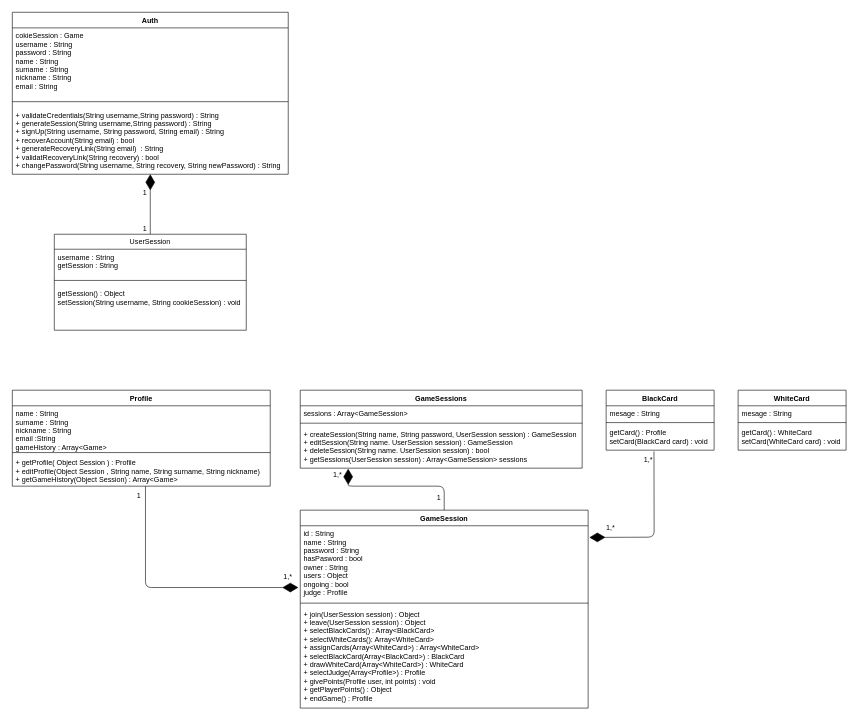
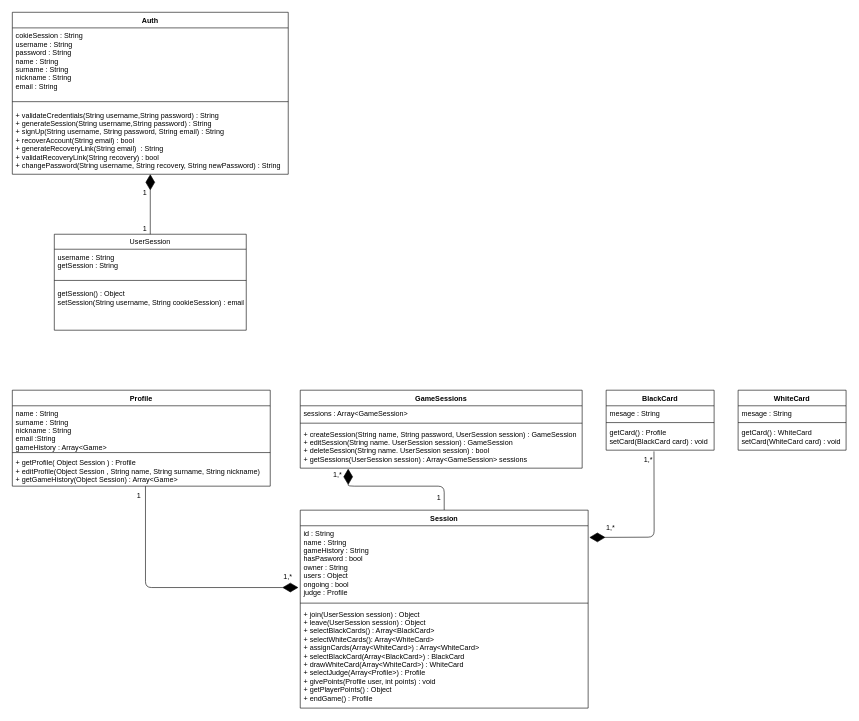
  <mxCell id="0" />
  <mxCell id="1" parent="0" />
  <mxCell id="2" value="" style="endArrow=diamondThin;endFill=1;endSize=24;html=1;exitX=0.5;exitY=0;exitDx=0;exitDy=0;" edge="1" parent="1" source="17" target="16"><mxGeometry width="160" relative="1" as="geometry"><mxPoint x="460" y="420" as="sourcePoint" /><mxPoint x="620" y="420" as="targetPoint" /></mxGeometry></mxCell>
  <mxCell id="3" value="1" style="text;html=1;align=center;verticalAlign=middle;resizable=0;points=[];labelBackgroundColor=#ffffff;" vertex="1" connectable="0" parent="2"><mxGeometry x="-0.76" y="1" relative="1" as="geometry"><mxPoint x="-9" y="2" as="offset" /></mxGeometry></mxCell>
  <mxCell id="4" value="1" style="text;html=1;align=center;verticalAlign=middle;resizable=0;points=[];labelBackgroundColor=#ffffff;" vertex="1" connectable="0" parent="2"><mxGeometry x="0.343" relative="1" as="geometry"><mxPoint x="-10" y="-2.8" as="offset" /></mxGeometry></mxCell>
  <mxCell id="5" value="" style="endArrow=diamondThin;endFill=1;endSize=24;html=1;exitX=0.5;exitY=0;exitDx=0;exitDy=0;entryX=0.17;entryY=1.014;entryDx=0;entryDy=0;entryPerimeter=0;" edge="1" parent="1" source="25" target="24"><mxGeometry width="160" relative="1" as="geometry"><mxPoint x="700" y="820" as="sourcePoint" /><mxPoint x="860" y="820" as="targetPoint" /><Array as="points"><mxPoint x="740" y="810" /><mxPoint x="580" y="810" /></Array></mxGeometry></mxCell>
  <mxCell id="6" value="1" style="text;html=1;align=center;verticalAlign=middle;resizable=0;points=[];labelBackgroundColor=#ffffff;" vertex="1" connectable="0" parent="5"><mxGeometry x="-0.844" y="-2" relative="1" as="geometry"><mxPoint x="-11.99" y="-4" as="offset" /></mxGeometry></mxCell>
  <mxCell id="7" value="&lt;span style=&quot;color: rgba(0 , 0 , 0 , 0) ; font-family: monospace ; font-size: 0px ; background-color: rgb(248 , 249 , 250)&quot;&gt;%3CmxGraphModel%3E%3Croot%3E%3CmxCell%20id%3D%220%22%2F%3E%3CmxCell%20id%3D%221%22%20parent%3D%220%22%2F%3E%3CmxCell%20id%3D%222%22%20value%3D%221%2C*%22%20style%3D%22text%3Bhtml%3D1%3Balign%3Dcenter%3BverticalAlign%3Dmiddle%3Bresizable%3D0%3Bpoints%3D%5B%5D%3BlabelBackgroundColor%3D%23ffffff%3B%22%20vertex%3D%221%22%20connectable%3D%220%22%20parent%3D%221%22%3E%3CmxGeometry%20x%3D%22600.921%22%20y%3D%22737.499%22%20as%3D%22geometry%22%3E%3CmxPoint%20as%3D%22offset%22%2F%3E%3C%2FmxGeometry%3E%3C%2FmxCell%3E%3C%2Froot%3E%3C%2FmxGraphModel%3E&lt;/span&gt;" style="text;html=1;align=center;verticalAlign=middle;resizable=0;points=[];labelBackgroundColor=#ffffff;" vertex="1" connectable="0" parent="5"><mxGeometry x="0.284" y="-2" relative="1" as="geometry"><mxPoint as="offset" /></mxGeometry></mxCell>
  <mxCell id="8" value="1,*" style="text;html=1;align=center;verticalAlign=middle;resizable=0;points=[];labelBackgroundColor=#ffffff;" vertex="1" connectable="0" parent="5"><mxGeometry x="0.221" y="-1" relative="1" as="geometry"><mxPoint x="-78.43" y="-18" as="offset" /></mxGeometry></mxCell>
  <mxCell id="9" value="Profile" style="swimlane;fontStyle=1;align=center;verticalAlign=top;childLayout=stackLayout;horizontal=1;startSize=26;horizontalStack=0;resizeParent=1;resizeParentMax=0;resizeLast=0;collapsible=1;marginBottom=0;" vertex="1" parent="1"><mxGeometry x="20" y="650" width="430" height="160" as="geometry" /></mxCell>
  <mxCell id="10" value="name : String&#10;surname : String&#10;nickname : String&#10;email :String&#10;gameHistory : Array&lt;Game&gt;" style="text;strokeColor=none;fillColor=none;align=left;verticalAlign=top;spacingLeft=4;spacingRight=4;overflow=hidden;rotatable=0;points=[[0,0.5],[1,0.5]];portConstraint=eastwest;" vertex="1" parent="9"><mxGeometry y="26" width="430" height="74" as="geometry" /></mxCell>
  <mxCell id="11" value="" style="line;strokeWidth=1;fillColor=none;align=left;verticalAlign=middle;spacingTop=-1;spacingLeft=3;spacingRight=3;rotatable=0;labelPosition=right;points=[];portConstraint=eastwest;" vertex="1" parent="9"><mxGeometry y="100" width="430" height="8" as="geometry" /></mxCell>
  <mxCell id="12" value="+ getProfile( Object Session ) : Profile&#10;+ editProfile(Object Session , String name, String surname, String nickname)&#10;+ getGameHistory(Object Session) : Array&lt;Game&gt;&#10;" style="text;strokeColor=none;fillColor=none;align=left;verticalAlign=top;spacingLeft=4;spacingRight=4;overflow=hidden;rotatable=0;points=[[0,0.5],[1,0.5]];portConstraint=eastwest;" vertex="1" parent="9"><mxGeometry y="108" width="430" height="52" as="geometry" /></mxCell>
  <mxCell id="13" value="Auth" style="swimlane;fontStyle=1;align=center;verticalAlign=top;childLayout=stackLayout;horizontal=1;startSize=26;horizontalStack=0;resizeParent=1;resizeParentMax=0;resizeLast=0;collapsible=1;marginBottom=0;" vertex="1" parent="1"><mxGeometry x="20" y="20" width="460" height="270" as="geometry" /></mxCell>
- <mxCell id="14" value="cokieSession : Game&#10;username : String&#10;password : String&#10;name : String&#10;surname : String&#10;nickname : String&#10;email : String" style="text;strokeColor=none;fillColor=none;align=left;verticalAlign=top;spacingLeft=4;spacingRight=4;overflow=hidden;rotatable=0;points=[[0,0.5],[1,0.5]];portConstraint=eastwest;" vertex="1" parent="13"><mxGeometry y="26" width="460" height="114" as="geometry" /></mxCell>
+ <mxCell id="14" value="cokieSession : String&#10;username : String&#10;password : String&#10;name : String&#10;surname : String&#10;nickname : String&#10;email : String" style="text;strokeColor=none;fillColor=none;align=left;verticalAlign=top;spacingLeft=4;spacingRight=4;overflow=hidden;rotatable=0;points=[[0,0.5],[1,0.5]];portConstraint=eastwest;" vertex="1" parent="13"><mxGeometry y="26" width="460" height="114" as="geometry" /></mxCell>
  <mxCell id="15" value="" style="line;strokeWidth=1;fillColor=none;align=left;verticalAlign=middle;spacingTop=-1;spacingLeft=3;spacingRight=3;rotatable=0;labelPosition=right;points=[];portConstraint=eastwest;" vertex="1" parent="13"><mxGeometry y="140" width="460" height="18" as="geometry" /></mxCell>
  <mxCell id="16" value="+ validateCredentials(String username,String password) : String&#10;+ generateSession(String username,String password) : String&#10;+ signUp(String username, String password, String email) : String&#10;+ recoverAccount(String email) : bool&#10;+ generateRecoveryLink(String email)  : String&#10;+ validatRecoveryLink(String recovery) : bool&#10;+ changePassword(String username, String recovery, String newPassword) : String " style="text;strokeColor=none;fillColor=none;align=left;verticalAlign=top;spacingLeft=4;spacingRight=4;overflow=hidden;rotatable=0;points=[[0,0.5],[1,0.5]];portConstraint=eastwest;" vertex="1" parent="13"><mxGeometry y="158" width="460" height="112" as="geometry" /></mxCell>
  <mxCell id="17" value="UserSession" style="swimlane;fontStyle=0;childLayout=stackLayout;horizontal=1;startSize=25;fillColor=none;horizontalStack=0;resizeParent=1;resizeParentMax=0;resizeLast=0;collapsible=1;marginBottom=0;" vertex="1" parent="1"><mxGeometry x="90" y="390" width="320" height="160" as="geometry" /></mxCell>
  <mxCell id="18" value="username : String&#10;getSession : String" style="text;strokeColor=none;fillColor=none;align=left;verticalAlign=top;spacingLeft=4;spacingRight=4;overflow=hidden;rotatable=0;points=[[0,0.5],[1,0.5]];portConstraint=eastwest;" vertex="1" parent="17"><mxGeometry y="25" width="320" height="43" as="geometry" /></mxCell>
  <mxCell id="19" value="" style="line;strokeWidth=1;fillColor=none;align=left;verticalAlign=middle;spacingTop=-1;spacingLeft=3;spacingRight=3;rotatable=0;labelPosition=right;points=[];portConstraint=eastwest;" vertex="1" parent="17"><mxGeometry y="68" width="320" height="18" as="geometry" /></mxCell>
- <mxCell id="20" value="getSession() : Object&#10;setSession(String username, String cookieSession) : void" style="text;strokeColor=none;fillColor=none;align=left;verticalAlign=top;spacingLeft=4;spacingRight=4;overflow=hidden;rotatable=0;points=[[0,0.5],[1,0.5]];portConstraint=eastwest;" vertex="1" parent="17"><mxGeometry y="86" width="320" height="74" as="geometry" /></mxCell>
+ <mxCell id="20" value="getSession() : Object&#10;setSession(String username, String cookieSession) : email" style="text;strokeColor=none;fillColor=none;align=left;verticalAlign=top;spacingLeft=4;spacingRight=4;overflow=hidden;rotatable=0;points=[[0,0.5],[1,0.5]];portConstraint=eastwest;" vertex="1" parent="17"><mxGeometry y="86" width="320" height="74" as="geometry" /></mxCell>
  <mxCell id="21" value="GameSessions" style="swimlane;fontStyle=1;align=center;verticalAlign=top;childLayout=stackLayout;horizontal=1;startSize=26;horizontalStack=0;resizeParent=1;resizeParentMax=0;resizeLast=0;collapsible=1;marginBottom=0;" vertex="1" parent="1"><mxGeometry x="500" y="650" width="470" height="130" as="geometry" /></mxCell>
  <mxCell id="22" value="sessions : Array&lt;GameSession&gt;&#10;" style="text;strokeColor=none;fillColor=none;align=left;verticalAlign=top;spacingLeft=4;spacingRight=4;overflow=hidden;rotatable=0;points=[[0,0.5],[1,0.5]];portConstraint=eastwest;" vertex="1" parent="21"><mxGeometry y="26" width="470" height="24" as="geometry" /></mxCell>
  <mxCell id="23" value="" style="line;strokeWidth=1;fillColor=none;align=left;verticalAlign=middle;spacingTop=-1;spacingLeft=3;spacingRight=3;rotatable=0;labelPosition=right;points=[];portConstraint=eastwest;" vertex="1" parent="21"><mxGeometry y="50" width="470" height="10" as="geometry" /></mxCell>
  <mxCell id="24" value="+ createSession(String name, String password, UserSession session) : GameSession&#10;+ editSession(String name. UserSession session) : GameSession&#10;+ deleteSession(String name. UserSession session) : bool&#10;+ getSessions(UserSession session) : Array&lt;GameSession&gt; sessions" style="text;strokeColor=none;fillColor=none;align=left;verticalAlign=top;spacingLeft=4;spacingRight=4;overflow=hidden;rotatable=0;points=[[0,0.5],[1,0.5]];portConstraint=eastwest;" vertex="1" parent="21"><mxGeometry y="60" width="470" height="70" as="geometry" /></mxCell>
- <mxCell id="25" value="GameSession" style="swimlane;fontStyle=1;align=center;verticalAlign=top;childLayout=stackLayout;horizontal=1;startSize=26;horizontalStack=0;resizeParent=1;resizeParentMax=0;resizeLast=0;collapsible=1;marginBottom=0;labelBackgroundColor=none;" vertex="1" parent="1"><mxGeometry x="500" y="850" width="480" height="330" as="geometry" /></mxCell>
- <mxCell id="26" value="id : String&#10;name : String&#10;password : String&#10;hasPasword : bool&#10;owner : String&#10;users : Object&#10;ongoing : bool&#10;judge : Profile" style="text;strokeColor=none;fillColor=none;align=left;verticalAlign=top;spacingLeft=4;spacingRight=4;overflow=hidden;rotatable=0;points=[[0,0.5],[1,0.5]];portConstraint=eastwest;" vertex="1" parent="25"><mxGeometry y="26" width="480" height="124" as="geometry" /></mxCell>
+ <mxCell id="25" value="Session" style="swimlane;fontStyle=1;align=center;verticalAlign=top;childLayout=stackLayout;horizontal=1;startSize=26;horizontalStack=0;resizeParent=1;resizeParentMax=0;resizeLast=0;collapsible=1;marginBottom=0;labelBackgroundColor=none;" vertex="1" parent="1"><mxGeometry x="500" y="850" width="480" height="330" as="geometry" /></mxCell>
+ <mxCell id="26" value="id : String&#10;name : String&#10;gameHistory : String&#10;hasPasword : bool&#10;owner : String&#10;users : Object&#10;ongoing : bool&#10;judge : Profile" style="text;strokeColor=none;fillColor=none;align=left;verticalAlign=top;spacingLeft=4;spacingRight=4;overflow=hidden;rotatable=0;points=[[0,0.5],[1,0.5]];portConstraint=eastwest;" vertex="1" parent="25"><mxGeometry y="26" width="480" height="124" as="geometry" /></mxCell>
  <mxCell id="27" value="" style="line;strokeWidth=1;fillColor=none;align=left;verticalAlign=middle;spacingTop=-1;spacingLeft=3;spacingRight=3;rotatable=0;labelPosition=right;points=[];portConstraint=eastwest;" vertex="1" parent="25"><mxGeometry y="150" width="480" height="10" as="geometry" /></mxCell>
  <mxCell id="28" value="+ join(UserSession session) : Object&#10;+ leave(UserSession session) : Object&#10;+ selectBlackCards() : Array&lt;BlackCard&gt;&#10;+ selectWhiteCards(): Array&lt;WhiteCard&gt;&#10;+ assignCards(Array&lt;WhiteCard&gt;) : Array&lt;WhiteCard&gt;&#10;+ selectBlackCard(Array&lt;BlackCard&gt;) : BlackCard&#10;+ drawWhiteCard(Array&lt;WhiteCard&gt;) : WhiteCard&#10;+ selectJudge(Array&lt;Profile&gt;) : Profile&#10;+ givePoints(Profile user, int points) : void&#10;+ getPlayerPoints() : Object&#10;+ endGame() : Profile " style="text;strokeColor=none;fillColor=none;align=left;verticalAlign=top;spacingLeft=4;spacingRight=4;overflow=hidden;rotatable=0;points=[[0,0.5],[1,0.5]];portConstraint=eastwest;" vertex="1" parent="25"><mxGeometry y="160" width="480" height="170" as="geometry" /></mxCell>
  <mxCell id="29" value="" style="endArrow=diamondThin;endFill=1;endSize=24;html=1;" edge="1" parent="1"><mxGeometry width="160" relative="1" as="geometry"><mxPoint x="242" y="810" as="sourcePoint" /><mxPoint x="497" y="979" as="targetPoint" /><Array as="points"><mxPoint x="242" y="979" /></Array></mxGeometry></mxCell>
  <mxCell id="30" value="1,*" style="text;html=1;align=center;verticalAlign=middle;resizable=0;points=[];labelBackgroundColor=#ffffff;" vertex="1" connectable="0" parent="29"><mxGeometry x="0.891" relative="1" as="geometry"><mxPoint x="4.93" y="-18.93" as="offset" /></mxGeometry></mxCell>
  <mxCell id="31" value="1" style="text;html=1;align=center;verticalAlign=middle;resizable=0;points=[];labelBackgroundColor=#ffffff;" vertex="1" connectable="0" parent="29"><mxGeometry x="-0.923" relative="1" as="geometry"><mxPoint x="-12" as="offset" /></mxGeometry></mxCell>
  <mxCell id="32" value="" style="endArrow=diamondThin;endFill=1;endSize=24;html=1;exitX=0.443;exitY=1.047;exitDx=0;exitDy=0;exitPerimeter=0;entryX=1.004;entryY=0.157;entryDx=0;entryDy=0;entryPerimeter=0;" edge="1" parent="1" source="38" target="26"><mxGeometry width="160" relative="1" as="geometry"><mxPoint x="1080" y="790" as="sourcePoint" /><mxPoint x="1240" y="790" as="targetPoint" /><Array as="points"><mxPoint x="1090" y="895" /></Array></mxGeometry></mxCell>
  <mxCell id="33" value="1,*" style="text;html=1;align=center;verticalAlign=middle;resizable=0;points=[];labelBackgroundColor=#ffffff;" vertex="1" connectable="0" parent="32"><mxGeometry x="-0.889" relative="1" as="geometry"><mxPoint x="-9.77" as="offset" /></mxGeometry></mxCell>
  <mxCell id="34" value="1,*" style="text;html=1;align=center;verticalAlign=middle;resizable=0;points=[];labelBackgroundColor=#ffffff;" vertex="1" connectable="0" parent="32"><mxGeometry x="0.732" y="-1" relative="1" as="geometry"><mxPoint y="-14.33" as="offset" /></mxGeometry></mxCell>
  <mxCell id="35" value="BlackCard" style="swimlane;fontStyle=1;align=center;verticalAlign=top;childLayout=stackLayout;horizontal=1;startSize=26;horizontalStack=0;resizeParent=1;resizeParentMax=0;resizeLast=0;collapsible=1;marginBottom=0;labelBackgroundColor=none;" vertex="1" parent="1"><mxGeometry x="1010" y="650" width="180" height="100" as="geometry" /></mxCell>
  <mxCell id="36" value="mesage : String" style="text;strokeColor=none;fillColor=none;align=left;verticalAlign=top;spacingLeft=4;spacingRight=4;overflow=hidden;rotatable=0;points=[[0,0.5],[1,0.5]];portConstraint=eastwest;" vertex="1" parent="35"><mxGeometry y="26" width="180" height="24" as="geometry" /></mxCell>
  <mxCell id="37" value="" style="line;strokeWidth=1;fillColor=none;align=left;verticalAlign=middle;spacingTop=-1;spacingLeft=3;spacingRight=3;rotatable=0;labelPosition=right;points=[];portConstraint=eastwest;" vertex="1" parent="35"><mxGeometry y="50" width="180" height="8" as="geometry" /></mxCell>
  <mxCell id="38" value="getCard() : Profile&#10;setCard(BlackCard card) : void " style="text;strokeColor=none;fillColor=none;align=left;verticalAlign=top;spacingLeft=4;spacingRight=4;overflow=hidden;rotatable=0;points=[[0,0.5],[1,0.5]];portConstraint=eastwest;" vertex="1" parent="35"><mxGeometry y="58" width="180" height="42" as="geometry" /></mxCell>
  <mxCell id="39" value="WhiteCard" style="swimlane;fontStyle=1;align=center;verticalAlign=top;childLayout=stackLayout;horizontal=1;startSize=26;horizontalStack=0;resizeParent=1;resizeParentMax=0;resizeLast=0;collapsible=1;marginBottom=0;labelBackgroundColor=none;" vertex="1" parent="1"><mxGeometry x="1230" y="650" width="180" height="100" as="geometry" /></mxCell>
  <mxCell id="40" value="mesage : String" style="text;strokeColor=none;fillColor=none;align=left;verticalAlign=top;spacingLeft=4;spacingRight=4;overflow=hidden;rotatable=0;points=[[0,0.5],[1,0.5]];portConstraint=eastwest;" vertex="1" parent="39"><mxGeometry y="26" width="180" height="24" as="geometry" /></mxCell>
  <mxCell id="41" value="" style="line;strokeWidth=1;fillColor=none;align=left;verticalAlign=middle;spacingTop=-1;spacingLeft=3;spacingRight=3;rotatable=0;labelPosition=right;points=[];portConstraint=eastwest;" vertex="1" parent="39"><mxGeometry y="50" width="180" height="8" as="geometry" /></mxCell>
  <mxCell id="42" value="getCard() : WhiteCard&#10;setCard(WhiteCard card) : void " style="text;strokeColor=none;fillColor=none;align=left;verticalAlign=top;spacingLeft=4;spacingRight=4;overflow=hidden;rotatable=0;points=[[0,0.5],[1,0.5]];portConstraint=eastwest;" vertex="1" parent="39"><mxGeometry y="58" width="180" height="42" as="geometry" /></mxCell>
